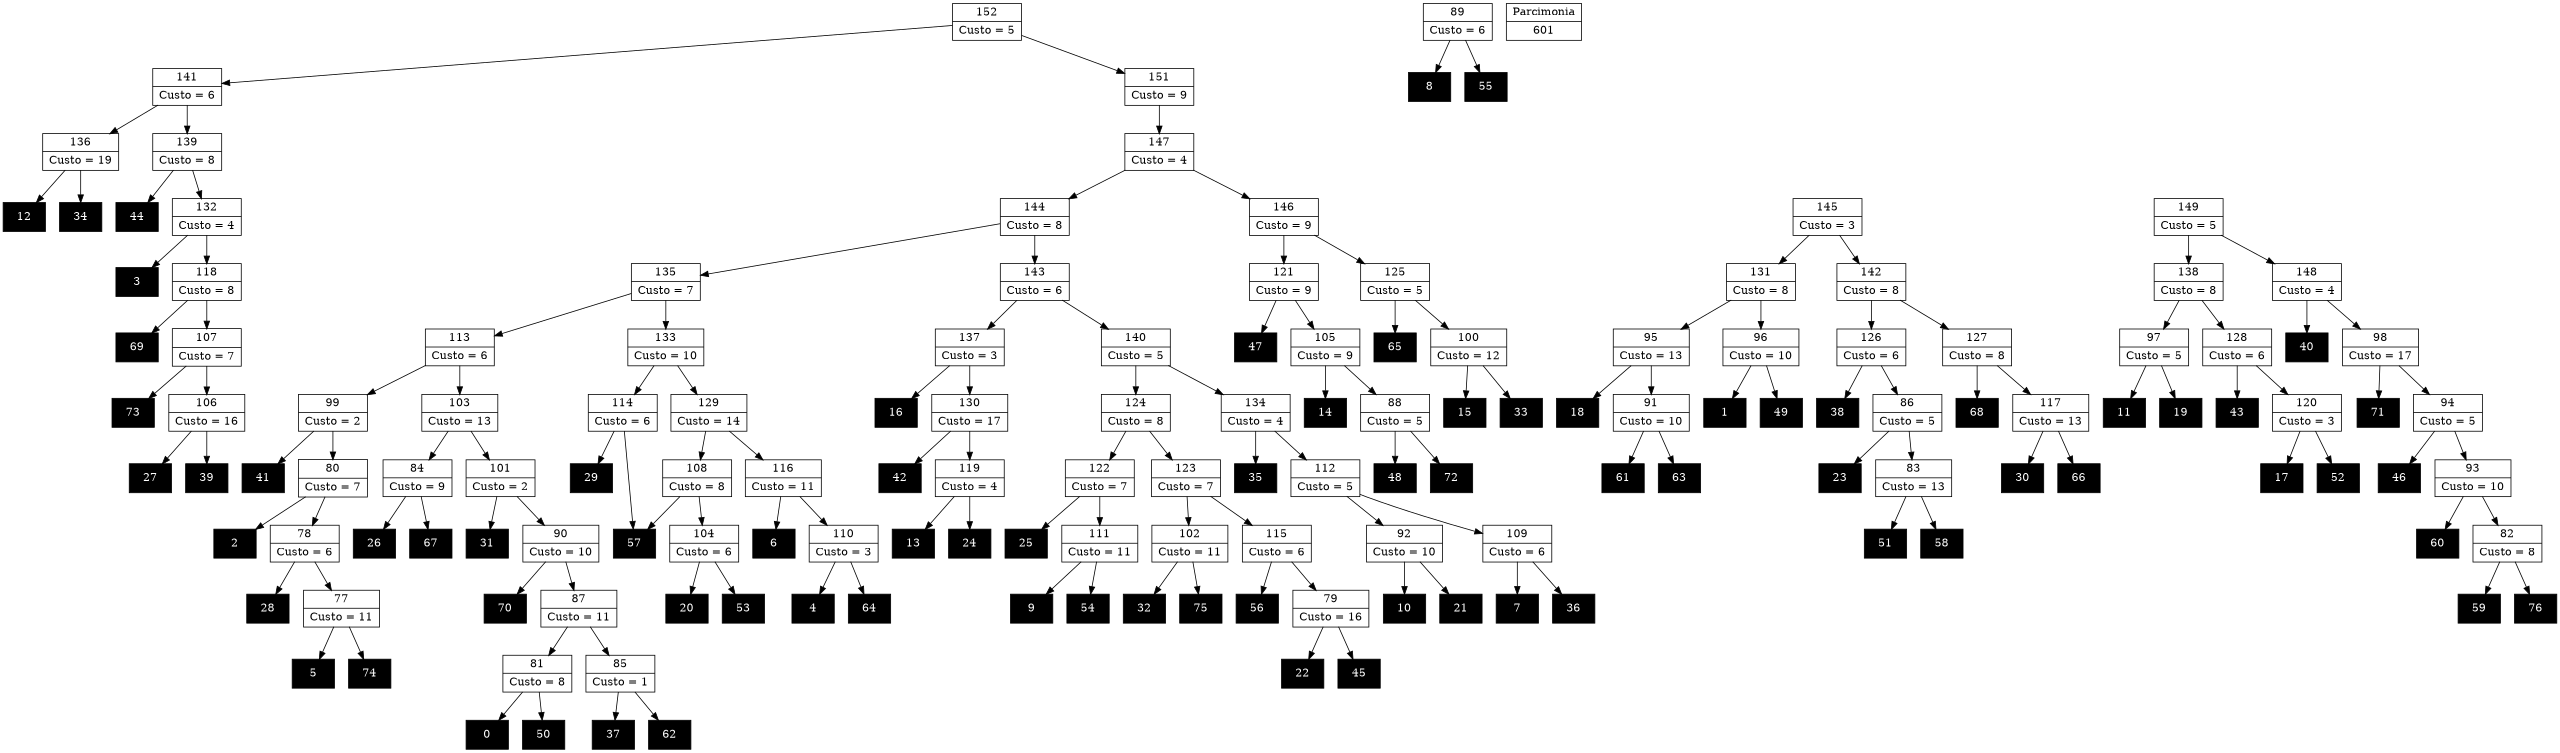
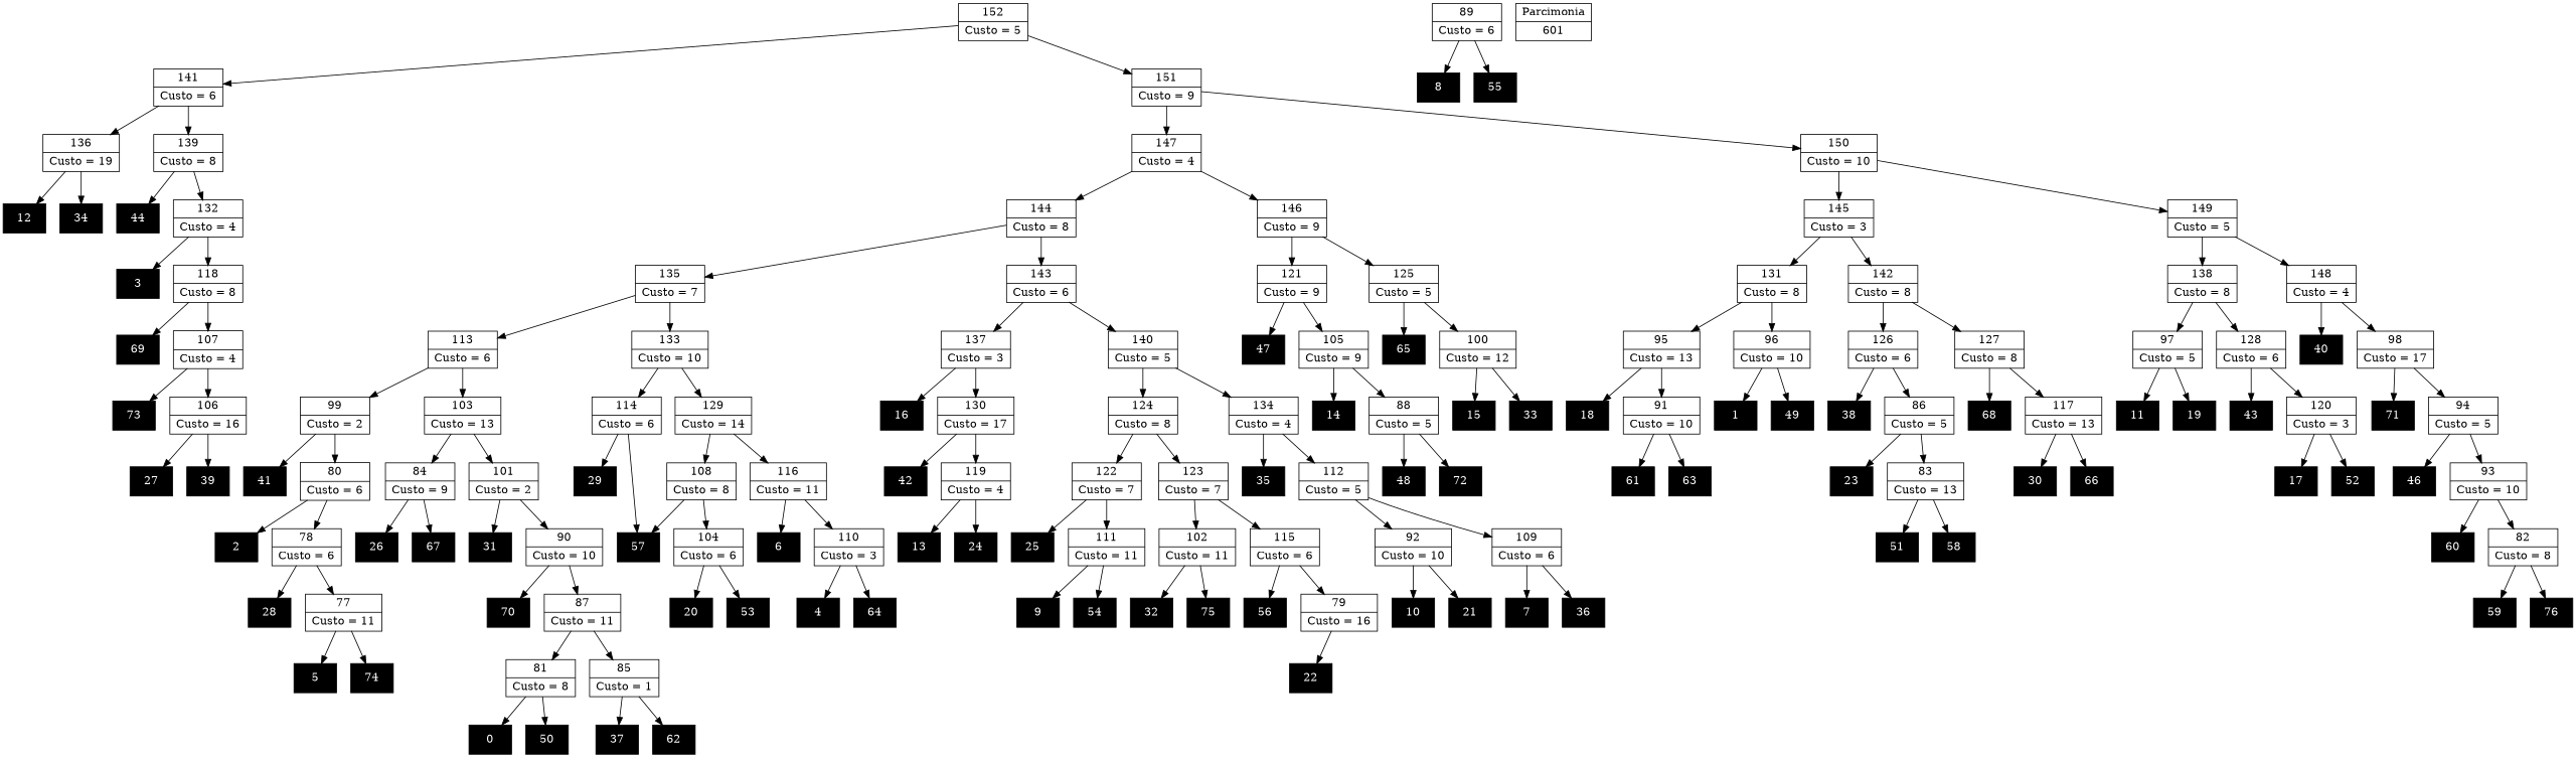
  digraph {
    node [shape=record]
    n1 [color=black fontcolor=white fontsize=14 height=0.5 label="{0}" style=filled]
    n2 [color=black fontcolor=white fontsize=14 height=0.5 label="{1}" style=filled]
    n3 [color=black fontcolor=white fontsize=14 height=0.5 label="{2}" style=filled]
    n4 [color=black fontcolor=white fontsize=14 height=0.5 label="{3}" style=filled]
    n5 [color=black fontcolor=white fontsize=14 height=0.5 label="{4}" style=filled]
    n6 [color=black fontcolor=white fontsize=14 height=0.5 label="{5}" style=filled]
    n7 [color=black fontcolor=white fontsize=14 height=0.5 label="{6}" style=filled]
    n8 [color=black fontcolor=white fontsize=14 height=0.5 label="{7}" style=filled]
    n9 [color=black fontcolor=white fontsize=14 height=0.5 label="{8}" style=filled]
    n10 [color=black fontcolor=white fontsize=14 height=0.5 label="{9}" style=filled]
    n11 [color=black fontcolor=white fontsize=14 height=0.5 label="{10}" style=filled]
    n12 [color=black fontcolor=white fontsize=14 height=0.5 label="{11}" style=filled]
    n13 [color=black fontcolor=white fontsize=14 height=0.5 label="{12}" style=filled]
    n14 [color=black fontcolor=white fontsize=14 height=0.5 label="{13}" style=filled]
    n15 [color=black fontcolor=white fontsize=14 height=0.5 label="{14}" style=filled]
    n16 [color=black fontcolor=white fontsize=14 height=0.5 label="{15}" style=filled]
    n17 [color=black fontcolor=white fontsize=14 height=0.5 label="{16}" style=filled]
    n18 [color=black fontcolor=white fontsize=14 height=0.5 label="{17}" style=filled]
    n19 [color=black fontcolor=white fontsize=14 height=0.5 label="{18}" style=filled]
    n20 [color=black fontcolor=white fontsize=14 height=0.5 label="{19}" style=filled]
    n21 [color=black fontcolor=white fontsize=14 height=0.5 label="{20}" style=filled]
    n22 [color=black fontcolor=white fontsize=14 height=0.5 label="{21}" style=filled]
    n23 [color=black fontcolor=white fontsize=14 height=0.5 label="{22}" style=filled]
    n24 [color=black fontcolor=white fontsize=14 height=0.5 label="{23}" style=filled]
    n25 [color=black fontcolor=white fontsize=14 height=0.5 label="{24}" style=filled]
    n26 [color=black fontcolor=white fontsize=14 height=0.5 label="{25}" style=filled]
    n27 [color=black fontcolor=white fontsize=14 height=0.5 label="{26}" style=filled]
    n28 [color=black fontcolor=white fontsize=14 height=0.5 label="{27}" style=filled]
    n29 [color=black fontcolor=white fontsize=14 height=0.5 label="{28}" style=filled]
    n30 [color=black fontcolor=white fontsize=14 height=0.5 label="{29}" style=filled]
    n31 [color=black fontcolor=white fontsize=14 height=0.5 label="{30}" style=filled]
    n32 [color=black fontcolor=white fontsize=14 height=0.5 label="{31}" style=filled]
    n33 [color=black fontcolor=white fontsize=14 height=0.5 label="{32}" style=filled]
    n34 [color=black fontcolor=white fontsize=14 height=0.5 label="{33}" style=filled]
    n35 [color=black fontcolor=white fontsize=14 height=0.5 label="{34}" style=filled]
    n36 [color=black fontcolor=white fontsize=14 height=0.5 label="{35}" style=filled]
    n37 [color=black fontcolor=white fontsize=14 height=0.5 label="{36}" style=filled]
    n38 [color=black fontcolor=white fontsize=14 height=0.5 label="{37}" style=filled]
    n39 [color=black fontcolor=white fontsize=14 height=0.5 label="{38}" style=filled]
    n40 [color=black fontcolor=white fontsize=14 height=0.5 label="{39}" style=filled]
    n41 [color=black fontcolor=white fontsize=14 height=0.5 label="{40}" style=filled]
    n42 [color=black fontcolor=white fontsize=14 height=0.5 label="{41}" style=filled]
    n43 [color=black fontcolor=white fontsize=14 height=0.5 label="{42}" style=filled]
    n44 [color=black fontcolor=white fontsize=14 height=0.5 label="{43}" style=filled]
    n45 [color=black fontcolor=white fontsize=14 height=0.5 label="{44}" style=filled]
-   n46 [color=black fontcolor=white fontsize=14 height=0.5 label="{45}" style=filled]
    n47 [color=black fontcolor=white fontsize=14 height=0.5 label="{46}" style=filled]
    n48 [color=black fontcolor=white fontsize=14 height=0.5 label="{47}" style=filled]
    n49 [color=black fontcolor=white fontsize=14 height=0.5 label="{48}" style=filled]
    n50 [color=black fontcolor=white fontsize=14 height=0.5 label="{49}" style=filled]
    n51 [color=black fontcolor=white fontsize=14 height=0.5 label="{50}" style=filled]
    n52 [color=black fontcolor=white fontsize=14 height=0.5 label="{51}" style=filled]
    n53 [color=black fontcolor=white fontsize=14 height=0.5 label="{52}" style=filled]
    n54 [color=black fontcolor=white fontsize=14 height=0.5 label="{53}" style=filled]
    n55 [color=black fontcolor=white fontsize=14 height=0.5 label="{54}" style=filled]
    n56 [color=black fontcolor=white fontsize=14 height=0.5 label="{55}" style=filled]
    n57 [color=black fontcolor=white fontsize=14 height=0.5 label="{56}" style=filled]
    n58 [color=black fontcolor=white fontsize=14 height=0.5 label="{57}" style=filled]
    n59 [color=black fontcolor=white fontsize=14 height=0.5 label="{58}" style=filled]
    n60 [color=black fontcolor=white fontsize=14 height=0.5 label="{59}" style=filled]
    n61 [color=black fontcolor=white fontsize=14 height=0.5 label="{60}" style=filled]
    n62 [color=black fontcolor=white fontsize=14 height=0.5 label="{61}" style=filled]
    n63 [color=black fontcolor=white fontsize=14 height=0.5 label="{62}" style=filled]
    n64 [color=black fontcolor=white fontsize=14 height=0.5 label="{63}" style=filled]
    n65 [color=black fontcolor=white fontsize=14 height=0.5 label="{64}" style=filled]
    n66 [color=black fontcolor=white fontsize=14 height=0.5 label="{65}" style=filled]
    n67 [color=black fontcolor=white fontsize=14 height=0.5 label="{66}" style=filled]
    n68 [color=black fontcolor=white fontsize=14 height=0.5 label="{67}" style=filled]
    n69 [color=black fontcolor=white fontsize=14 height=0.5 label="{68}" style=filled]
    n70 [color=black fontcolor=white fontsize=14 height=0.5 label="{69}" style=filled]
    n71 [color=black fontcolor=white fontsize=14 height=0.5 label="{70}" style=filled]
    n72 [color=black fontcolor=white fontsize=14 height=0.5 label="{71}" style=filled]
    n73 [color=black fontcolor=white fontsize=14 height=0.5 label="{72}" style=filled]
    n74 [color=black fontcolor=white fontsize=14 height=0.5 label="{73}" style=filled]
    n75 [color=black fontcolor=white fontsize=14 height=0.5 label="{74}" style=filled]
    n76 [color=black fontcolor=white fontsize=14 height=0.5 label="{75}" style=filled]
    n77 [color=black fontcolor=white fontsize=14 height=0.5 label="{76}" style=filled]
    n78 [label="{77|Custo = 11}"]
    n79 [label="{78|Custo = 6}"]
    n80 [label="{79|Custo = 16}"]
-   n81 [label="{80|Custo = 7}"]
+   n81 [label="{80|Custo = 6}"]
    n82 [label="{81|Custo = 8}"]
    n83 [label="{82|Custo = 8}"]
    n84 [label="{83|Custo = 13}"]
    n85 [label="{84|Custo = 9}"]
    n86 [label="{85|Custo = 1}"]
    n87 [label="{86|Custo = 5}"]
    n88 [label="{87|Custo = 11}"]
    n89 [label="{88|Custo = 5}"]
    n90 [label="{89|Custo = 6}"]
    n91 [label="{90|Custo = 10}"]
    n92 [label="{91|Custo = 10}"]
    n93 [label="{92|Custo = 10}"]
    n94 [label="{93|Custo = 10}"]
    n95 [label="{94|Custo = 5}"]
    n96 [label="{95|Custo = 13}"]
    n97 [label="{96|Custo = 10}"]
    n98 [label="{97|Custo = 5}"]
    n99 [label="{98|Custo = 17}"]
    n100 [label="{99|Custo = 2}"]
    n101 [label="{100|Custo = 12}"]
    n102 [label="{101|Custo = 2}"]
    n103 [label="{102|Custo = 11}"]
    n104 [label="{103|Custo = 13}"]
    n105 [label="{104|Custo = 6}"]
    n106 [label="{105|Custo = 9}"]
    n107 [label="{106|Custo = 16}"]
-   n108 [label="{107|Custo = 7}"]
+   n108 [label="{107|Custo = 4}"]
    n109 [label="{108|Custo = 8}"]
    n110 [label="{109|Custo = 6}"]
    n111 [label="{110|Custo = 3}"]
    n112 [label="{111|Custo = 11}"]
    n113 [label="{112|Custo = 5}"]
    n114 [label="{113|Custo = 6}"]
    n115 [label="{114|Custo = 6}"]
    n116 [label="{115|Custo = 6}"]
    n117 [label="{116|Custo = 11}"]
    n118 [label="{117|Custo = 13}"]
    n119 [label="{118|Custo = 8}"]
    n120 [label="{119|Custo = 4}"]
    n121 [label="{120|Custo = 3}"]
    n122 [label="{121|Custo = 9}"]
    n123 [label="{122|Custo = 7}"]
    n124 [label="{123|Custo = 7}"]
    n125 [label="{124|Custo = 8}"]
    n126 [label="{125|Custo = 5}"]
    n127 [label="{126|Custo = 6}"]
    n128 [label="{127|Custo = 8}"]
    n129 [label="{128|Custo = 6}"]
    n130 [label="{129|Custo = 14}"]
    n131 [label="{130|Custo = 17}"]
    n132 [label="{131|Custo = 8}"]
    n133 [label="{132|Custo = 4}"]
    n134 [label="{133|Custo = 10}"]
    n135 [label="{134|Custo = 4}"]
    n136 [label="{135|Custo = 7}"]
    n137 [label="{136|Custo = 19}"]
    n138 [label="{137|Custo = 3}"]
    n139 [label="{138|Custo = 8}"]
    n140 [label="{139|Custo = 8}"]
    n141 [label="{140|Custo = 5}"]
    n142 [label="{141|Custo = 6}"]
    n143 [label="{142|Custo = 8}"]
    n144 [label="{143|Custo = 6}"]
    n145 [label="{144|Custo = 8}"]
    n146 [label="{145|Custo = 3}"]
    n147 [label="{146|Custo = 9}"]
    n148 [label="{147|Custo = 4}"]
    n149 [label="{148|Custo = 4}"]
    n150 [label="{149|Custo = 5}"]
+   n151 [label="{150|Custo = 10}"]
    n152 [label="{151|Custo = 9}"]
    n153 [label="{152|Custo = 5}"]
    n154 [label="{Parcimonia|601}"]
    n78 -> n6
    n78 -> n75
    n79 -> n29
    n79 -> n78
    n80 -> n23
-   n80 -> n46
    n81 -> n3
    n81 -> n79
    n82 -> n1
    n82 -> n51
    n83 -> n60
    n83 -> n77
    n84 -> n52
    n84 -> n59
    n85 -> n27
    n85 -> n68
    n86 -> n38
    n86 -> n63
    n87 -> n24
    n87 -> n84
    n88 -> n82
    n88 -> n86
    n89 -> n49
    n89 -> n73
    n90 -> n9
    n90 -> n56
    n91 -> n71
    n91 -> n88
    n92 -> n62
    n92 -> n64
    n93 -> n11
    n93 -> n22
    n94 -> n61
    n94 -> n83
    n95 -> n47
    n95 -> n94
    n96 -> n19
    n96 -> n92
    n97 -> n2
    n97 -> n50
    n98 -> n12
    n98 -> n20
    n99 -> n72
    n99 -> n95
    n100 -> n42
    n100 -> n81
    n101 -> n16
    n101 -> n34
    n102 -> n32
    n102 -> n91
    n103 -> n33
    n103 -> n76
    n104 -> n85
    n104 -> n102
    n105 -> n21
    n105 -> n54
    n106 -> n15
    n106 -> n89
    n107 -> n28
    n107 -> n40
    n108 -> n74
    n108 -> n107
    n109 -> n58
    n109 -> n105
    n110 -> n8
    n110 -> n37
    n111 -> n5
    n111 -> n65
    n112 -> n10
    n112 -> n55
    n113 -> n93
    n113 -> n110
    n114 -> n100
    n114 -> n104
    n115 -> n30
    n115 -> n58
    n116 -> n57
    n116 -> n80
    n117 -> n7
    n117 -> n111
    n118 -> n31
    n118 -> n67
    n119 -> n70
    n119 -> n108
    n120 -> n14
    n120 -> n25
    n121 -> n18
    n121 -> n53
    n122 -> n48
    n122 -> n106
    n123 -> n26
    n123 -> n112
    n124 -> n103
    n124 -> n116
    n125 -> n123
    n125 -> n124
    n126 -> n66
    n126 -> n101
    n127 -> n39
    n127 -> n87
    n128 -> n69
    n128 -> n118
    n129 -> n44
    n129 -> n121
    n130 -> n109
    n130 -> n117
    n131 -> n43
    n131 -> n120
    n132 -> n96
    n132 -> n97
    n133 -> n4
    n133 -> n119
    n134 -> n115
    n134 -> n130
    n135 -> n36
    n135 -> n113
    n136 -> n114
    n136 -> n134
    n137 -> n13
    n137 -> n35
    n138 -> n17
    n138 -> n131
    n139 -> n98
    n139 -> n129
    n140 -> n45
    n140 -> n133
    n141 -> n125
    n141 -> n135
    n142 -> n137
    n142 -> n140
    n143 -> n127
    n143 -> n128
    n144 -> n138
    n144 -> n141
    n145 -> n136
    n145 -> n144
    n146 -> n132
    n146 -> n143
    n147 -> n122
    n147 -> n126
    n148 -> n145
    n148 -> n147
    n149 -> n41
    n149 -> n99
    n150 -> n139
    n150 -> n149
+   n151 -> n146
+   n151 -> n150
    n152 -> n148
+   n152 -> n151
    n153 -> n142
    n153 -> n152
  }
